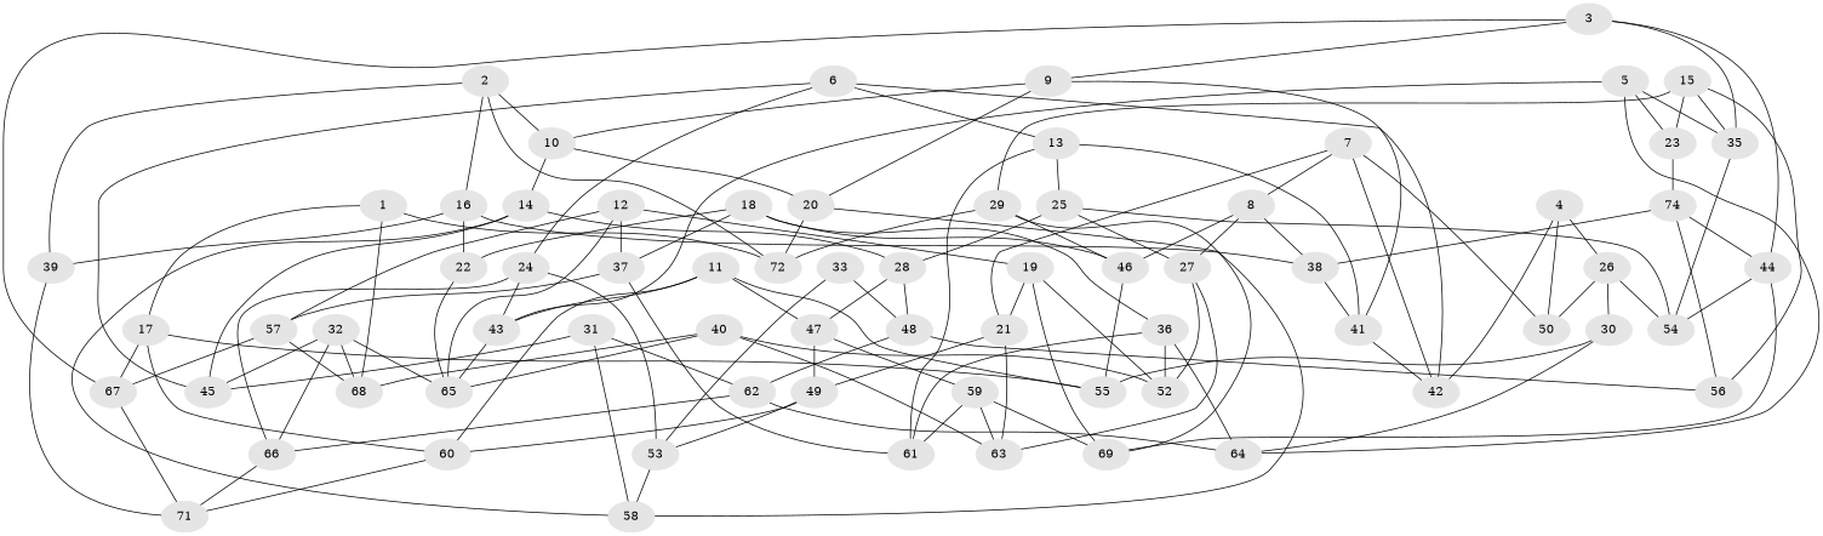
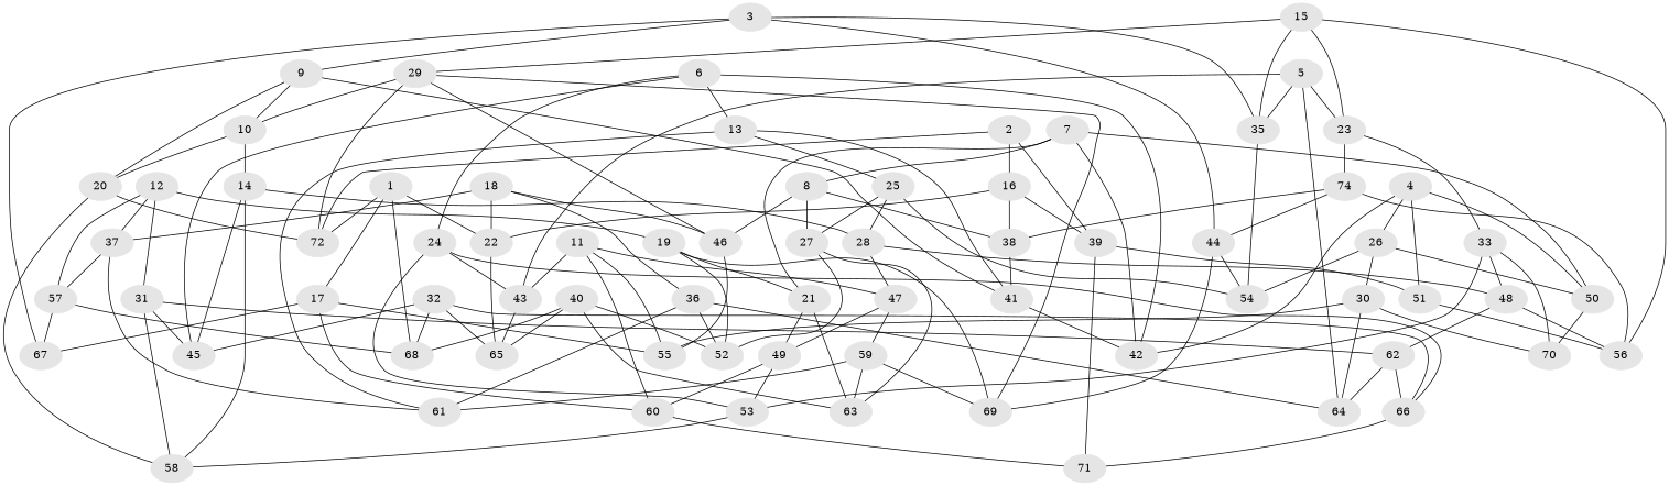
  graph {
    node [color=gray90 style=filled]
    1
    17
    22
    68
    72
    67
    55
    60
    65
    2
    10
    16
    39
    20
    14
    38
+   51
    71
    3
    9
    35
    44
    41
    54
    69
    4
    26
    42
    50
    30
+   70
    56
    5
    23
    43
    64
    33
    n38 [label=74]
    6
    13
    24
    45
    25
    61
    53
    66
    7
    8
    21
    27
    46
    49
    63
    52
    58
    28
    11
    47
    59
    12
    19
    31
    37
    57
    62
    48
    15
    29
    18
    36
    32
    40
    1 -- 17
+   1 -- 22
    1 -- 68
    1 -- 72
    17 -- 67
    17 -- 55
    17 -- 60
    22 -- 65
-   67 -- 71
    60 -- 71
    2 -- 72
-   2 -- 10
+   29 -- 10
    2 -- 16
    2 -- 39
    10 -- 20
    10 -- 14
    16 -- 22
    16 -- 39
    16 -- 38
+   39 -- 51
    39 -- 71
    20 -- 72
    20 -- 58
    14 -- 45
    14 -- 58
    14 -- 28
    38 -- 41
+   51 -- 56
    3 -- 67
    3 -- 9
    3 -- 35
    3 -- 44
    9 -- 10
    9 -- 20
    9 -- 41
    35 -- 54
    44 -- 54
    44 -- 69
    41 -- 42
+   4 -- 51
    4 -- 26
    4 -- 42
    4 -- 50
    26 -- 54
    26 -- 50
    26 -- 30
+   50 -- 70
    30 -- 55
+   30 -- 70
    30 -- 64
    5 -- 35
    5 -- 23
    5 -- 43
    5 -- 64
+   23 -- 33
    23 -- n38
    43 -- 65
+   33 -- 70
    33 -- 53
    33 -- 48
    n38 -- 38
    n38 -- 44
    n38 -- 56
    6 -- 42
    6 -- 13
    6 -- 24
    6 -- 45
    13 -- 41
    13 -- 25
    13 -- 61
    24 -- 43
    24 -- 53
    24 -- 66
    25 -- 54
    25 -- 27
    25 -- 28
    53 -- 58
    66 -- 71
    7 -- 42
    7 -- 50
    7 -- 8
    7 -- 21
    8 -- 38
    8 -- 27
    8 -- 46
    21 -- 49
    21 -- 63
    27 -- 63
    27 -- 52
    46 -- 55
    49 -- 60
    49 -- 53
    28 -- 47
    28 -- 48
    11 -- 55
    11 -- 60
    11 -- 43
    11 -- 47
    47 -- 49
    47 -- 59
    59 -- 69
    59 -- 61
    59 -- 63
    12 -- 19
-   12 -- 65
+   12 -- 31
    12 -- 37
    12 -- 57
    19 -- 69
    19 -- 21
    19 -- 52
    31 -- 45
    31 -- 58
    31 -- 62
    37 -- 61
    37 -- 57
    57 -- 68
    57 -- 67
    62 -- 64
    62 -- 66
    48 -- 56
    48 -- 62
    15 -- 35
    15 -- 56
    15 -- 23
    15 -- 29
    29 -- 72
    29 -- 69
    29 -- 46
    18 -- 22
    18 -- 46
    18 -- 37
    18 -- 36
    36 -- 64
    36 -- 61
    36 -- 52
    32 -- 68
    32 -- 65
    32 -- 45
    32 -- 66
    40 -- 68
    40 -- 65
    40 -- 63
    40 -- 52
  }
